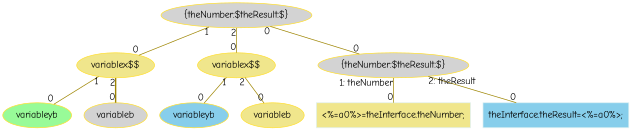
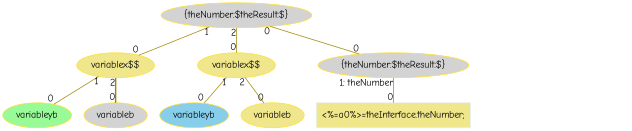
  digraph {
    fontname="Comic Neue"
    node [color="#ffde2f" fontname="Comic Neue" shape=ellipse style=filled fillcolor=khaki]
    edge [arrowHead=none arrowsize=1 color="#9d8400" dir=none fontname="Comic Neue" headlabel=0 taillabel=1 style=solid]
    n1 [label=variableyb fillcolor=palegreen]
    n2 [label=variableb fillcolor=lightgrey]
    n3 [label="variablex$$"]
    n4 [label=variableyb fillcolor=skyblue]
    n5 [label=variableb]
    n6 [label="variablex$$"]
    n7 [label="{theNumber:$theResult:$}" fillcolor=lightgrey]
    n8 [label="{theNumber:$theResult:$}" fillcolor=lightgrey]
    n9 [color="#dff1f2" label="<%=a0%>=theInterface.theNumber;\n" shape=box]
-   n10 [color="#dff1f2" label="theInterface.theResult=<%=a0%>;\n" shape=box fillcolor=skyblue]
    n3 -> n1
    n3 -> n2 [taillabel=2 style=bold]
    n6 -> n4
    n6 -> n5 [taillabel=2]
    n7 -> n3
    n7 -> n6 [taillabel=2]
    n7 -> n8 [taillabel=0]
    n8 -> n9 [taillabel="1: theNumber"]
-   n8 -> n10 [taillabel="2: theResult"]
  }
